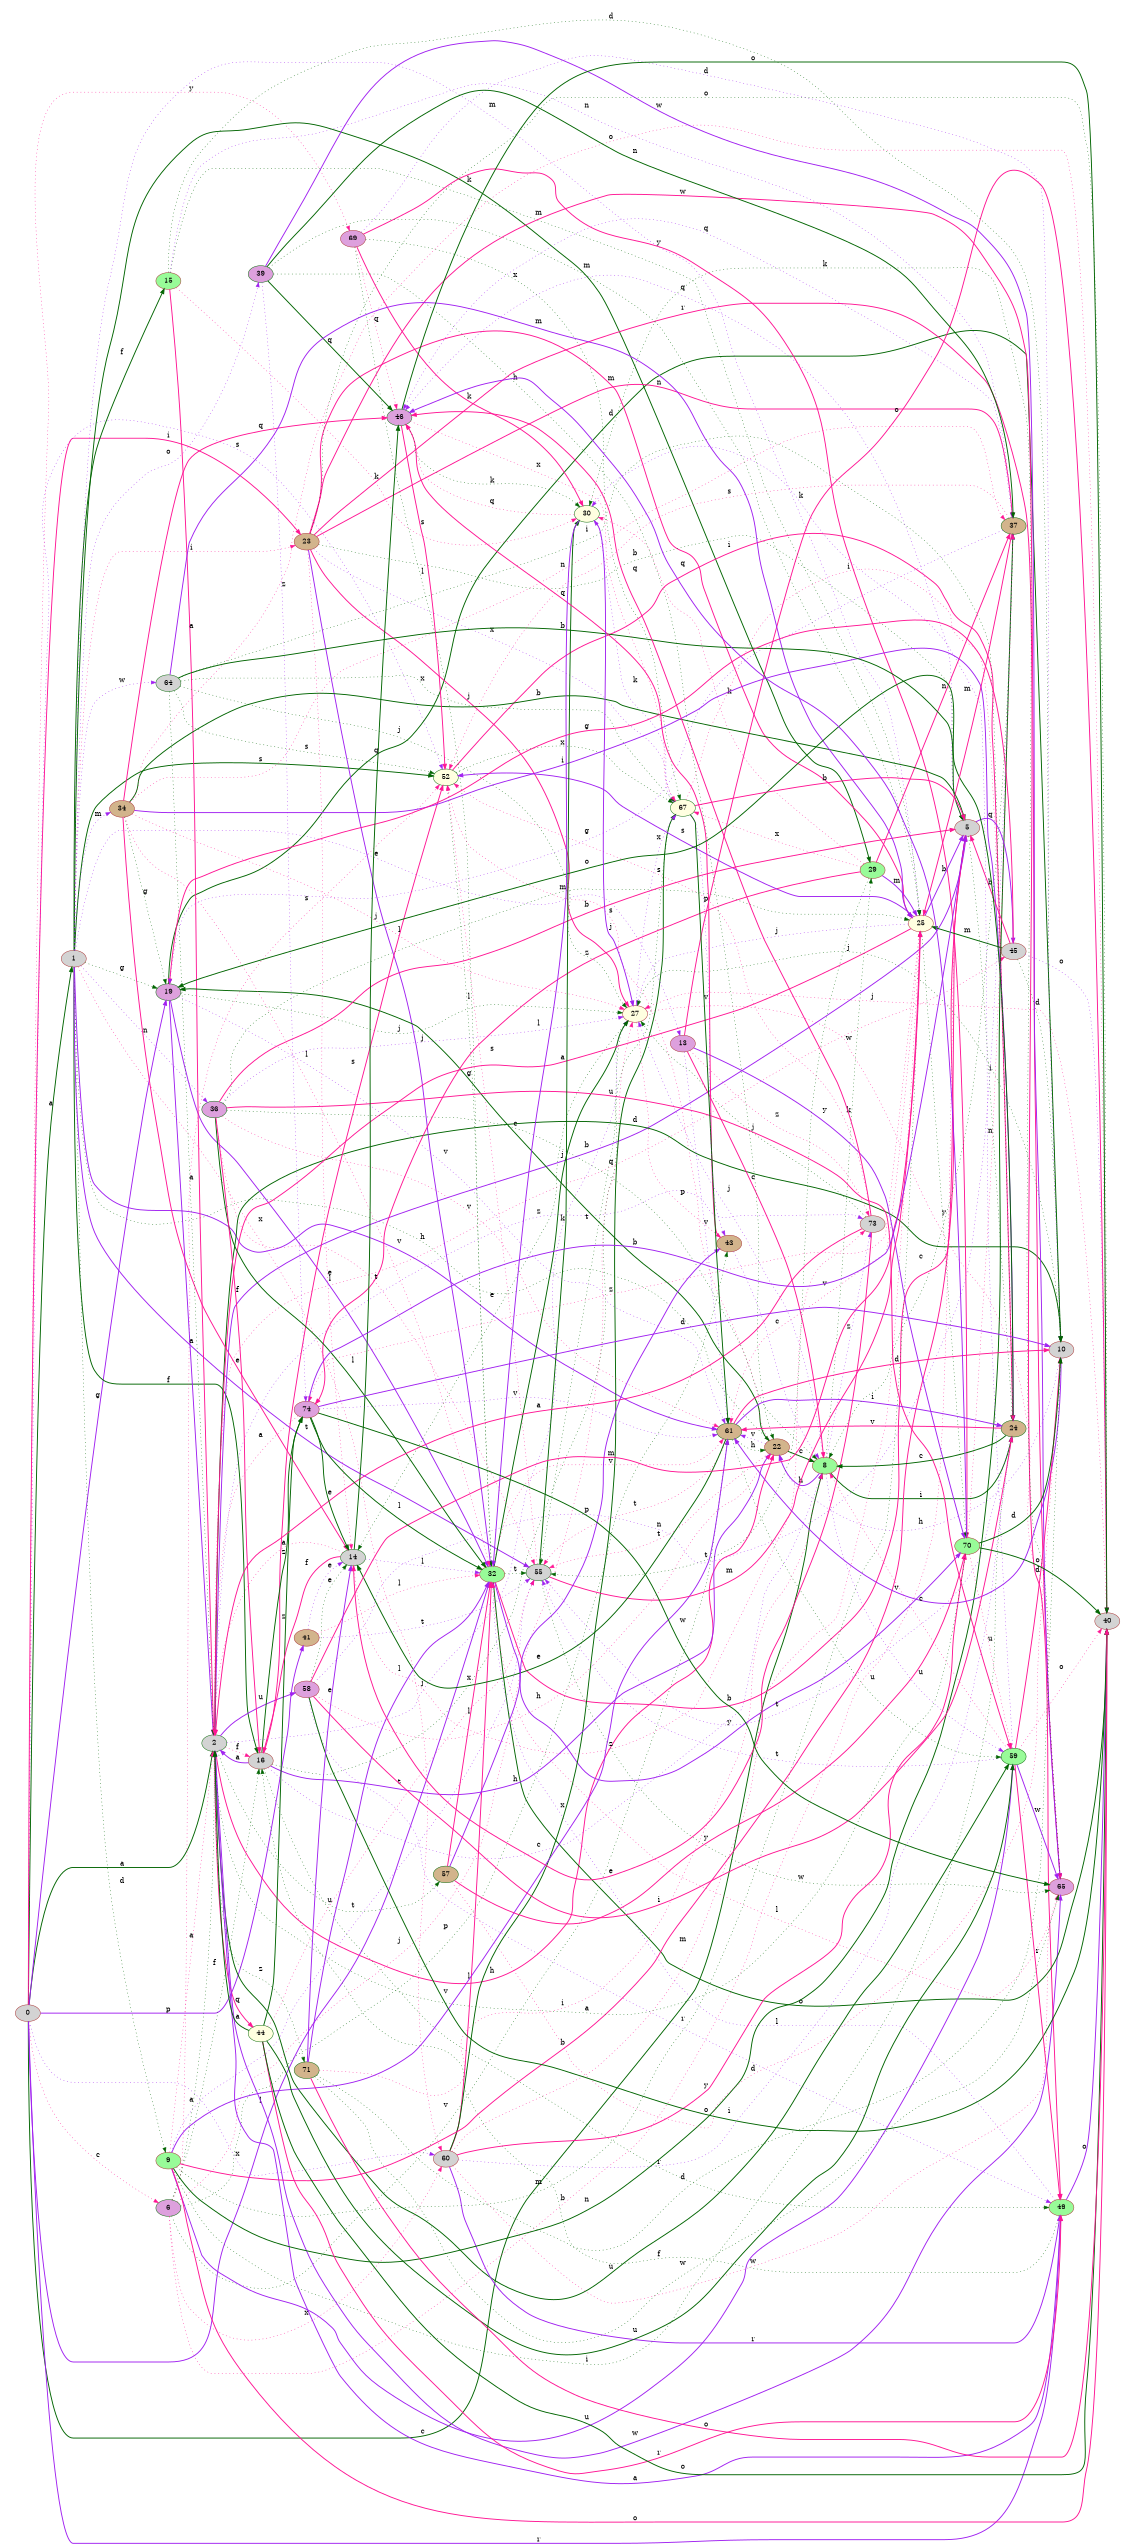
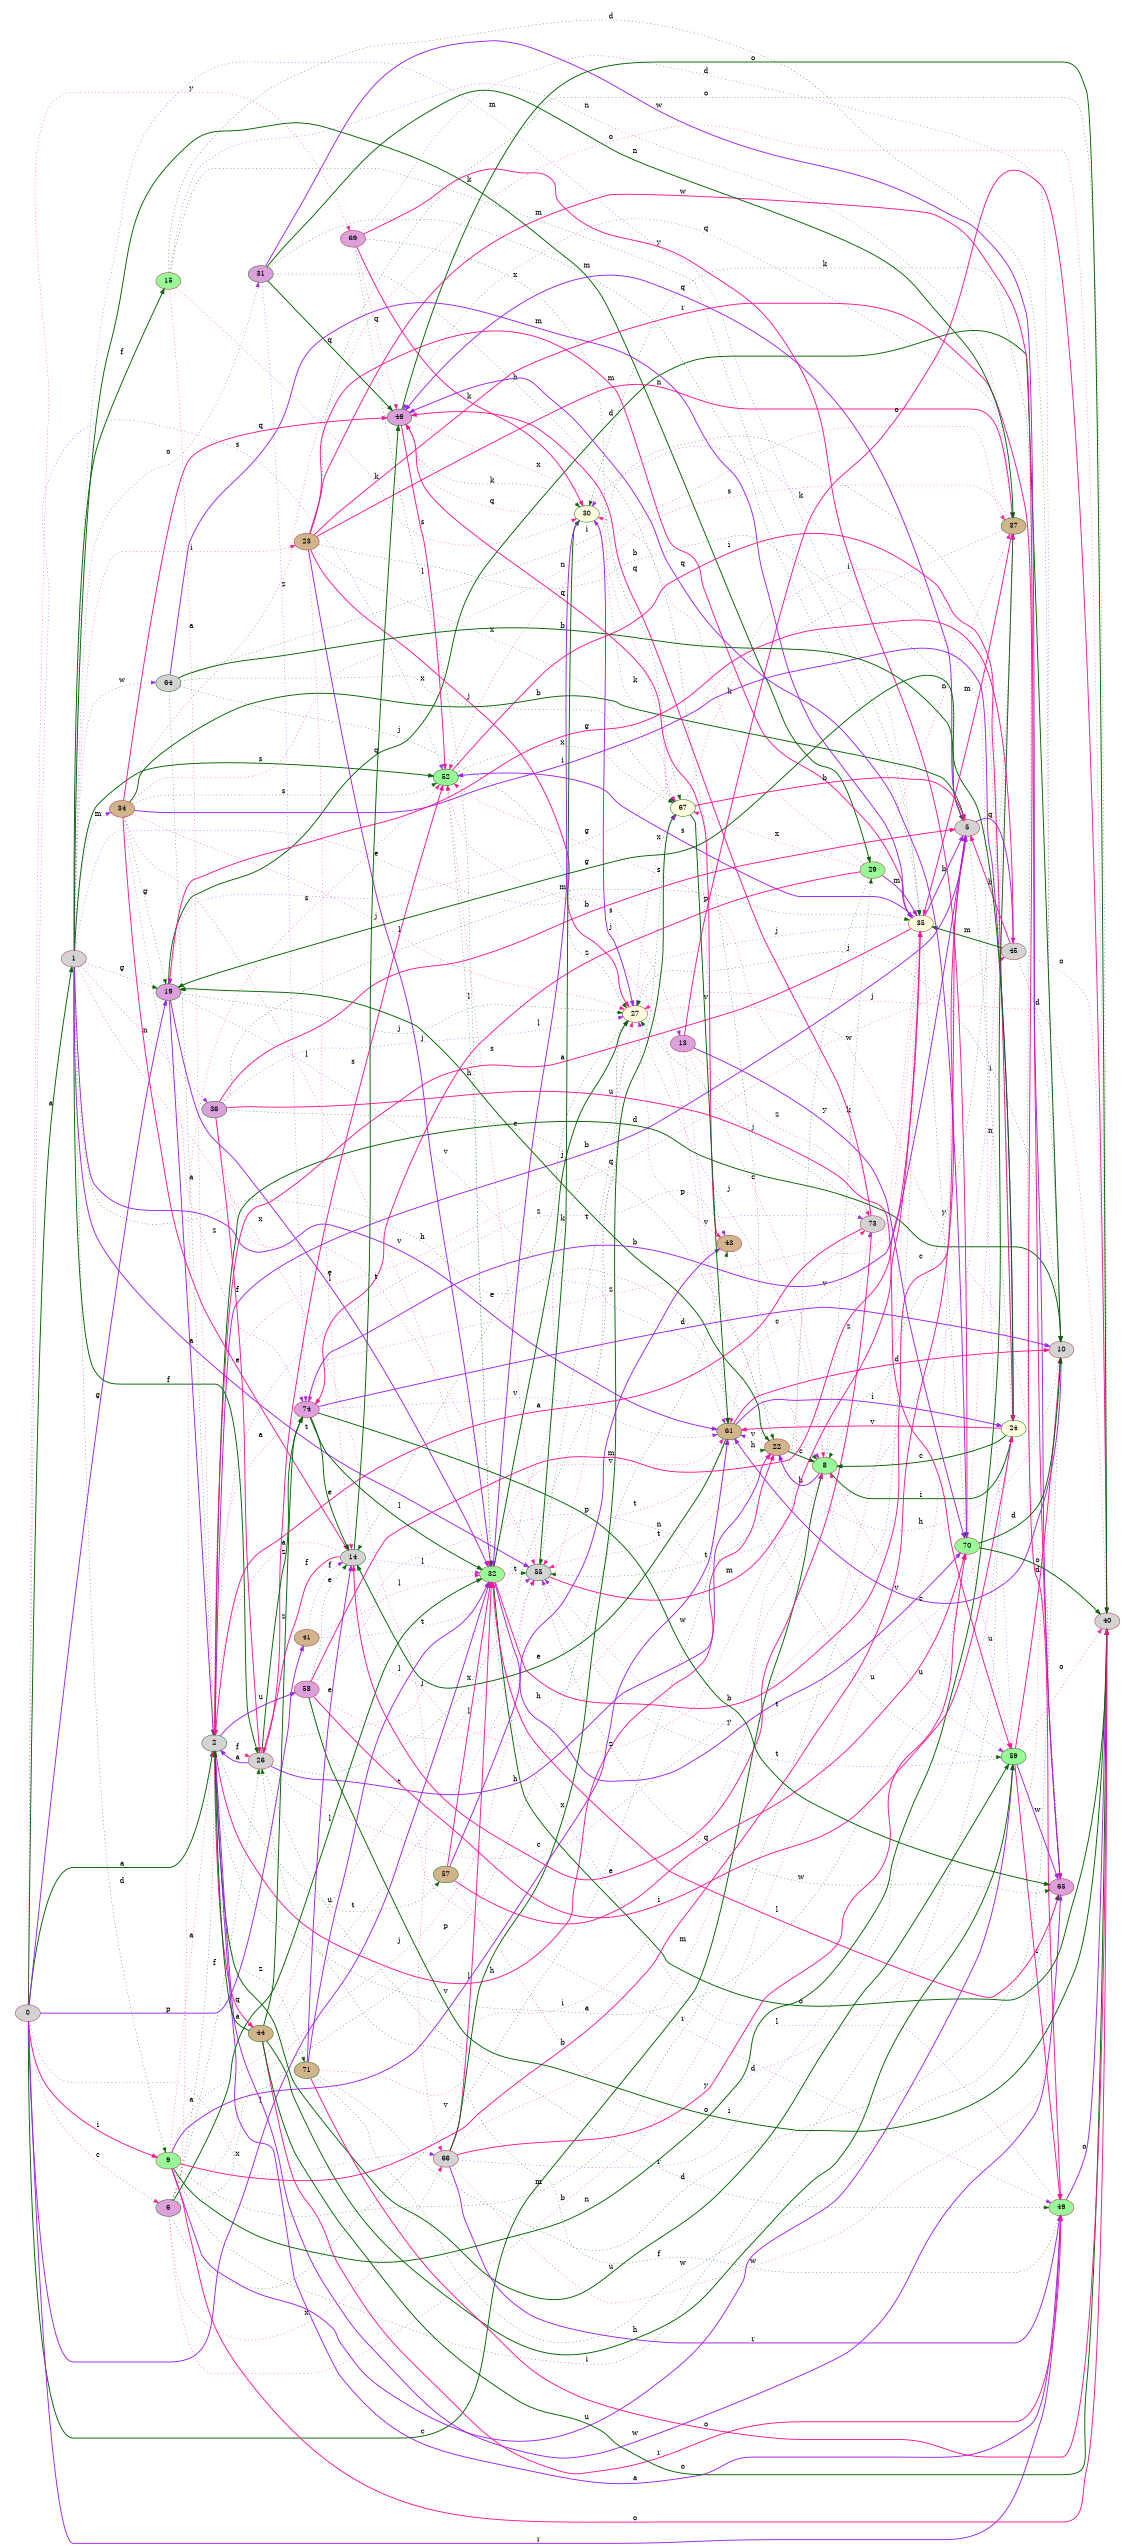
  strict digraph {
    rankdir=LR
    node [color=brown fillcolor=lightgrey style=filled]
    edge [color=deeppink style=dotted]
    0
    1
    2 [color=darkgreen]
    6 [color=darkgreen fillcolor=plum]
    8 [fillcolor=palegreen]
    19 [color=darkgreen fillcolor=plum]
    23 [fillcolor=tan]
    32 [fillcolor=palegreen]
    41 [fillcolor=tan]
    49 [fillcolor=palegreen]
-   52 [color=darkgreen fillcolor=lightyellow]
-   66 [label=60]
+   52 [color=darkgreen fillcolor=palegreen]
+   66
    69 [fillcolor=plum]
    9 [fillcolor=palegreen]
    13 [fillcolor=plum]
    15 [fillcolor=palegreen]
-   16
+   16 [label=26]
    22 [fillcolor=tan]
    29 [fillcolor=palegreen]
    34 [fillcolor=tan]
-   35 [fillcolor=lightyellow label=25]
+   35 [fillcolor=lightyellow]
    36 [color=darkgreen fillcolor=plum]
-   39 [color=darkgreen fillcolor=plum]
+   39 [color=darkgreen fillcolor=plum label=31]
    55 [color=darkgreen]
    61 [color=darkgreen fillcolor=tan]
    64 [color=darkgreen]
    5
    10
    27 [fillcolor=lightyellow]
-   44 [color=darkgreen fillcolor=lightyellow]
+   44 [color=darkgreen fillcolor=tan]
    45
    57 [color=darkgreen fillcolor=tan]
    58 [fillcolor=plum]
    59 [color=darkgreen fillcolor=palegreen]
    65 [fillcolor=plum]
    71 [color=darkgreen fillcolor=tan]
    73
    43 [fillcolor=tan]
-   24 [color=darkgreen fillcolor=tan]
+   24 [color=darkgreen fillcolor=lightyellow]
    37 [color=darkgreen fillcolor=tan]
    40
    14 [color=darkgreen]
    67 [color=darkgreen fillcolor=lightyellow]
    70 [fillcolor=palegreen]
    46 [color=darkgreen fillcolor=plum]
    30 [color=darkgreen fillcolor=lightyellow]
    74 [fillcolor=plum]
    0 -> 1 [color=darkgreen label=a style=bold]
    0 -> 2 [color=darkgreen label=a style=bold]
    0 -> 6 [label=c]
    0 -> 8 [color=darkgreen label=c style=bold]
    0 -> 19 [color=purple label=g style=bold]
-   0 -> 23 [label=i style=bold]
+   0 -> 9 [label=i style=bold]
    0 -> 32 [color=purple label=l style=bold]
    0 -> 41 [color=purple label=p style=bold]
    0 -> 49 [color=purple label=r style=bold]
    0 -> 52 [color=purple label=s]
    0 -> 66 [color=purple label=x]
    0 -> 69 [label=y]
    1 -> 19 [color=darkgreen label=g]
    1 -> 23 [label=i]
    1 -> 52 [color=darkgreen label=s style=bold]
    1 -> 66 [label=x]
    1 -> 9 [color=darkgreen label=d]
    1 -> 13 [color=purple label=e]
    1 -> 15 [color=darkgreen label=f style=bold]
    1 -> 16 [color=darkgreen label=f style=bold]
    1 -> 22 [color=darkgreen label=h]
    1 -> 29 [color=darkgreen label=k style=bold]
    1 -> 34 [color=purple label=m]
    1 -> 35 [color=purple label=m]
    1 -> 36 [color=purple label=n]
    1 -> 39 [color=purple label=o]
    1 -> 55 [color=purple label=t style=bold]
    1 -> 61 [color=purple label=v style=bold]
    1 -> 64 [color=purple label=w]
    2 -> 16 [label=f]
    2 -> 22 [label=h style=bold]
    2 -> 5 [color=purple label=b style=bold]
    2 -> 10 [color=darkgreen label=d style=bold]
    2 -> 27 [color=purple label=j]
    2 -> 44 [label=q style=bold]
    2 -> 45 [label=q]
    2 -> 57 [color=darkgreen label=u]
    2 -> 58 [color=purple label=u style=bold]
    2 -> 59 [color=darkgreen label=u style=bold]
    2 -> 65 [color=purple label=w style=bold]
    2 -> 71 [color=darkgreen label=z]
    2 -> 73 [color=purple label=z]
    6 -> 2 [color=darkgreen label=a]
    6 -> 52 [label=s]
    6 -> 66 [label=x]
    6 -> 16 [color=darkgreen label=f]
    6 -> 61 [color=darkgreen label=v]
    6 -> 5 [label=b]
    6 -> 27 [label=j]
    6 -> 43 [color=darkgreen label=p]
    8 -> 22 [color=purple label=h style=bold]
    8 -> 29 [color=darkgreen label=k]
    8 -> 27 [color=purple label=j]
    8 -> 59 [color=purple label=u]
    8 -> 73 [color=purple label=z]
    8 -> 24 [color=darkgreen label=i style=bold]
    19 -> 2 [color=purple label=a style=bold]
    19 -> 32 [color=purple label=l style=bold]
    19 -> 61 [color=purple label=v]
    19 -> 10 [color=darkgreen label=d style=bold]
    19 -> 27 [color=darkgreen label=j]
    23 -> 32 [color=purple label=l style=bold]
    23 -> 49 [label=r style=bold]
    23 -> 35 [label=m style=bold]
    23 -> 5 [color=darkgreen label=b]
    23 -> 27 [label=j style=bold]
    23 -> 65 [label=w style=bold]
    23 -> 37 [label=n style=bold]
    23 -> 40 [color=darkgreen label=o]
    23 -> 14 [label=e]
    23 -> 67 [color=purple label=x]
    32 -> 55 [color=darkgreen label=t]
    32 -> 61 [label=v]
    32 -> 5 [label=b style=bold]
    32 -> 27 [color=darkgreen label=j style=bold]
    32 -> 40 [color=darkgreen label=o style=bold]
    32 -> 70 [color=purple label=y style=bold]
    41 -> 32 [label=l]
    41 -> 55 [color=purple label=t]
-   41 -> 14 [color=purple label=e]
+   41 -> 14 [color=purple label=f]
    49 -> 2 [color=purple label=a style=bold]
    49 -> 32 [color=purple label=l]
    49 -> 16 [color=darkgreen label=f]
    49 -> 40 [color=purple label=o style=bold]
    52 -> 32 [color=darkgreen label=l]
    52 -> 24 [label=i style=bold]
    52 -> 67 [color=darkgreen label=x]
    66 -> 32 [label=l style=bold]
    66 -> 49 [color=purple label=r style=bold]
    66 -> 35 [label=m]
    66 -> 65 [label=w]
    66 -> 24 [color=purple label=i]
    66 -> 67 [color=darkgreen label=x style=bold]
    66 -> 70 [label=y style=bold]
    69 -> 32 [color=darkgreen label=l]
    69 -> 10 [color=purple label=d]
    69 -> 67 [color=darkgreen label=x]
    69 -> 70 [label=y style=bold]
    69 -> 46 [label=q]
    69 -> 30 [label=k style=bold]
    9 -> 2 [label=a]
    9 -> 35 [color=darkgreen label=m]
    9 -> 55 [color=purple label=t]
    9 -> 61 [color=purple label=v style=bold]
    9 -> 5 [label=b style=bold]
    9 -> 59 [color=purple label=u style=bold]
    9 -> 24 [color=darkgreen label=i]
    9 -> 37 [color=darkgreen label=n style=bold]
    9 -> 40 [label=o style=bold]
-   13 -> 8 [label=c style=bold]
+   13 -> 8 [label=c]
    13 -> 61 [color=purple label=v]
    13 -> 73 [label=z]
    13 -> 40 [label=o style=bold]
    13 -> 70 [color=purple label=y style=bold]
-   15 -> 2 [label=a style=bold]
+   15 -> 2 [label=a]
    15 -> 35 [color=darkgreen label=m]
    15 -> 10 [color=darkgreen label=d]
    15 -> 37 [color=purple label=n]
    15 -> 30 [label=k]
    16 -> 2 [color=purple label=a style=bold]
    16 -> 8 [color=purple label=c]
    16 -> 49 [color=darkgreen label=r]
    16 -> 52 [label=s style=bold]
    16 -> 22 [color=purple label=h style=bold]
    16 -> 67 [color=darkgreen label=x]
    16 -> 74 [color=darkgreen label=z style=bold]
    22 -> 8 [color=darkgreen label=c style=bold]
-   22 -> 19 [color=darkgreen label=g style=bold]
+   22 -> 19 [color=darkgreen label=h style=bold]
    22 -> 52 [label=s]
    22 -> 55 [label=t]
    22 -> 61 [color=purple label=v]
    29 -> 35 [color=purple label=m style=bold]
    29 -> 55 [color=darkgreen label=t]
-   29 -> 37 [label=n style=bold]
+   29 -> 37 [label=n]
    29 -> 67 [label=x]
    29 -> 30 [label=k]
    29 -> 74 [label=z style=bold]
    34 -> 19 [color=darkgreen label=g]
    34 -> 32 [label=l]
-   64 -> 52 [color=darkgreen label=s]
+   34 -> 52 [color=darkgreen label=s]
    34 -> 5 [color=darkgreen label=b style=bold]
    34 -> 27 [label=j]
    34 -> 24 [color=purple label=i style=bold]
    34 -> 37 [label=n]
    34 -> 40 [label=o]
    34 -> 14 [label=e style=bold]
    34 -> 46 [label=q style=bold]
+   34 -> 74 [color=purple label=z]
    35 -> 2 [label=a style=bold]
    35 -> 52 [color=purple label=s style=bold]
    35 -> 61 [label=v]
    35 -> 5 [color=purple label=b style=bold]
    35 -> 27 [color=purple label=j]
    35 -> 70 [color=darkgreen label=y]
    35 -> 74 [label=z]
    36 -> 8 [color=darkgreen label=c]
-   36 -> 32 [color=darkgreen label=l style=bold]
+   6 -> 32 [color=darkgreen label=l style=bold]
    36 -> 16 [label=f style=bold]
    36 -> 35 [color=darkgreen label=m]
    36 -> 55 [label=t]
-   36 -> 61 [label=v]
    36 -> 5 [label=b style=bold]
    36 -> 27 [color=purple label=j]
    36 -> 59 [label=u style=bold]
    39 -> 22 [color=darkgreen label=h]
    39 -> 35 [color=darkgreen label=m]
    39 -> 65 [color=purple label=w style=bold]
    39 -> 37 [color=darkgreen label=n style=bold]
    39 -> 46 [color=darkgreen label=q style=bold]
    39 -> 74 [color=purple label=z]
    55 -> 52 [label=s]
    55 -> 35 [label=m style=bold]
    55 -> 65 [color=darkgreen label=w]
    55 -> 30 [color=darkgreen label=k style=bold]
    61 -> 22 [color=darkgreen label=h]
    61 -> 55 [label=t]
    61 -> 10 [label=d style=bold]
    61 -> 59 [color=darkgreen label=u]
    61 -> 24 [color=purple label=i style=bold]
    61 -> 14 [color=darkgreen label=e style=bold]
    64 -> 2 [color=darkgreen label=a]
    64 -> 35 [color=purple label=m style=bold]
    64 -> 5 [color=darkgreen label=b style=bold]
    64 -> 27 [color=darkgreen label=j]
    64 -> 24 [color=darkgreen label=i]
    64 -> 67 [color=darkgreen label=x]
    5 -> 45 [color=purple label=q style=bold]
    5 -> 24 [color=darkgreen label=i]
-   5 -> 46 [color=purple label=q]
+   5 -> 46 [color=purple label=q style=bold]
    10 -> 22 [color=purple label=h]
    10 -> 61 [color=purple label=v style=bold]
    10 -> 27 [color=darkgreen label=j]
    27 -> 55 [color=darkgreen label=t]
    27 -> 65 [label=w]
    27 -> 43 [label=p]
    27 -> 14 [color=darkgreen label=e]
    27 -> 67 [color=purple label=x]
    44 -> 2 [color=darkgreen label=a style=bold]
    44 -> 49 [label=r style=bold]
    44 -> 55 [label=t]
-   44 -> 59 [color=darkgreen label=u style=bold]
+   44 -> 59 [color=darkgreen label=h style=bold]
    44 -> 40 [color=darkgreen label=o style=bold]
    44 -> 74 [color=darkgreen label=z style=bold]
    45 -> 19 [label=g style=bold]
    45 -> 35 [color=darkgreen label=m style=bold]
    45 -> 5 [label=b style=bold]
    45 -> 10 [color=darkgreen label=d]
    45 -> 40 [color=purple label=o]
    57 -> 32 [label=l style=bold]
    57 -> 10 [label=d]
    57 -> 43 [color=purple label=p style=bold]
-   57 -> 70 [label=y style=bold]
+   57 -> 70 [label=q style=bold]
    58 -> 49 [color=purple label=r]
    58 -> 22 [label=h]
    58 -> 35 [label=m style=bold]
    58 -> 24 [label=i style=bold]
    58 -> 37 [color=purple label=n]
    58 -> 40 [color=darkgreen label=o style=bold]
    58 -> 14 [color=darkgreen label=e]
    59 -> 8 [label=c]
    59 -> 49 [label=r style=bold]
    59 -> 55 [color=purple label=t]
    59 -> 10 [label=d style=bold]
    59 -> 65 [color=purple label=w style=bold]
    59 -> 40 [label=o]
    59 -> 30 [color=purple label=k]
-   65 -> 32 [label=l]
+   65 -> 32 [label=l style=bold]
    65 -> 30 [color=darkgreen label=k]
    71 -> 8 [label=i]
    71 -> 32 [color=purple label=l style=bold]
    71 -> 10 [color=darkgreen label=d]
    71 -> 65 [color=darkgreen label=w]
    71 -> 40 [label=o style=bold]
    71 -> 14 [color=purple label=e style=bold]
    73 -> 2 [label=a style=bold]
    73 -> 52 [label=s]
    73 -> 27 [color=darkgreen label=j]
    73 -> 14 [label=e style=bold]
    73 -> 46 [label=q style=bold]
    43 -> 8 [color=purple label=c]
    43 -> 46 [label=q style=bold]
    24 -> 8 [color=darkgreen label=c style=bold]
-   24 -> 19 [color=darkgreen label=o style=bold]
+   24 -> 19 [color=darkgreen label=g style=bold]
    24 -> 55 [color=purple label=t]
    24 -> 61 [label=v style=bold]
    37 -> 8 [color=darkgreen label=c]
    37 -> 19 [color=purple label=g]
    37 -> 52 [label=s]
    37 -> 35 [label=m style=bold]
    37 -> 46 [color=purple label=q]
    40 -> 27 [label=j]
    14 -> 2 [label=a]
    14 -> 32 [color=purple label=l]
    14 -> 16 [label=f style=bold]
    14 -> 73 [label=z]
    14 -> 46 [color=darkgreen label=q style=bold]
    67 -> 61 [color=darkgreen label=v style=bold]
    67 -> 5 [label=b style=bold]
    67 -> 43 [color=purple label=p]
    67 -> 24 [label=i]
    67 -> 30 [color=purple label=k]
    70 -> 2 [color=darkgreen label=a]
    70 -> 10 [color=darkgreen label=d style=bold]
    70 -> 59 [label=u]
    70 -> 37 [label=n]
    70 -> 40 [color=darkgreen label=o style=bold]
    70 -> 46 [color=purple label=q style=bold]
    46 -> 52 [label=s style=bold]
    46 -> 40 [color=darkgreen label=o style=bold]
    46 -> 67 [label=x]
    46 -> 30 [color=darkgreen label=k]
    30 -> 32 [color=purple label=l style=bold]
    30 -> 27 [color=purple label=j style=bold]
    30 -> 46 [label=q]
    74 -> 2 [label=a]
    74 -> 32 [color=darkgreen label=l style=bold]
    74 -> 61 [color=purple label=v]
    74 -> 5 [color=purple label=b style=bold]
    74 -> 10 [color=purple label=d style=bold]
    74 -> 65 [color=darkgreen label=w style=bold]
    74 -> 14 [color=darkgreen label=e style=bold]
  }
